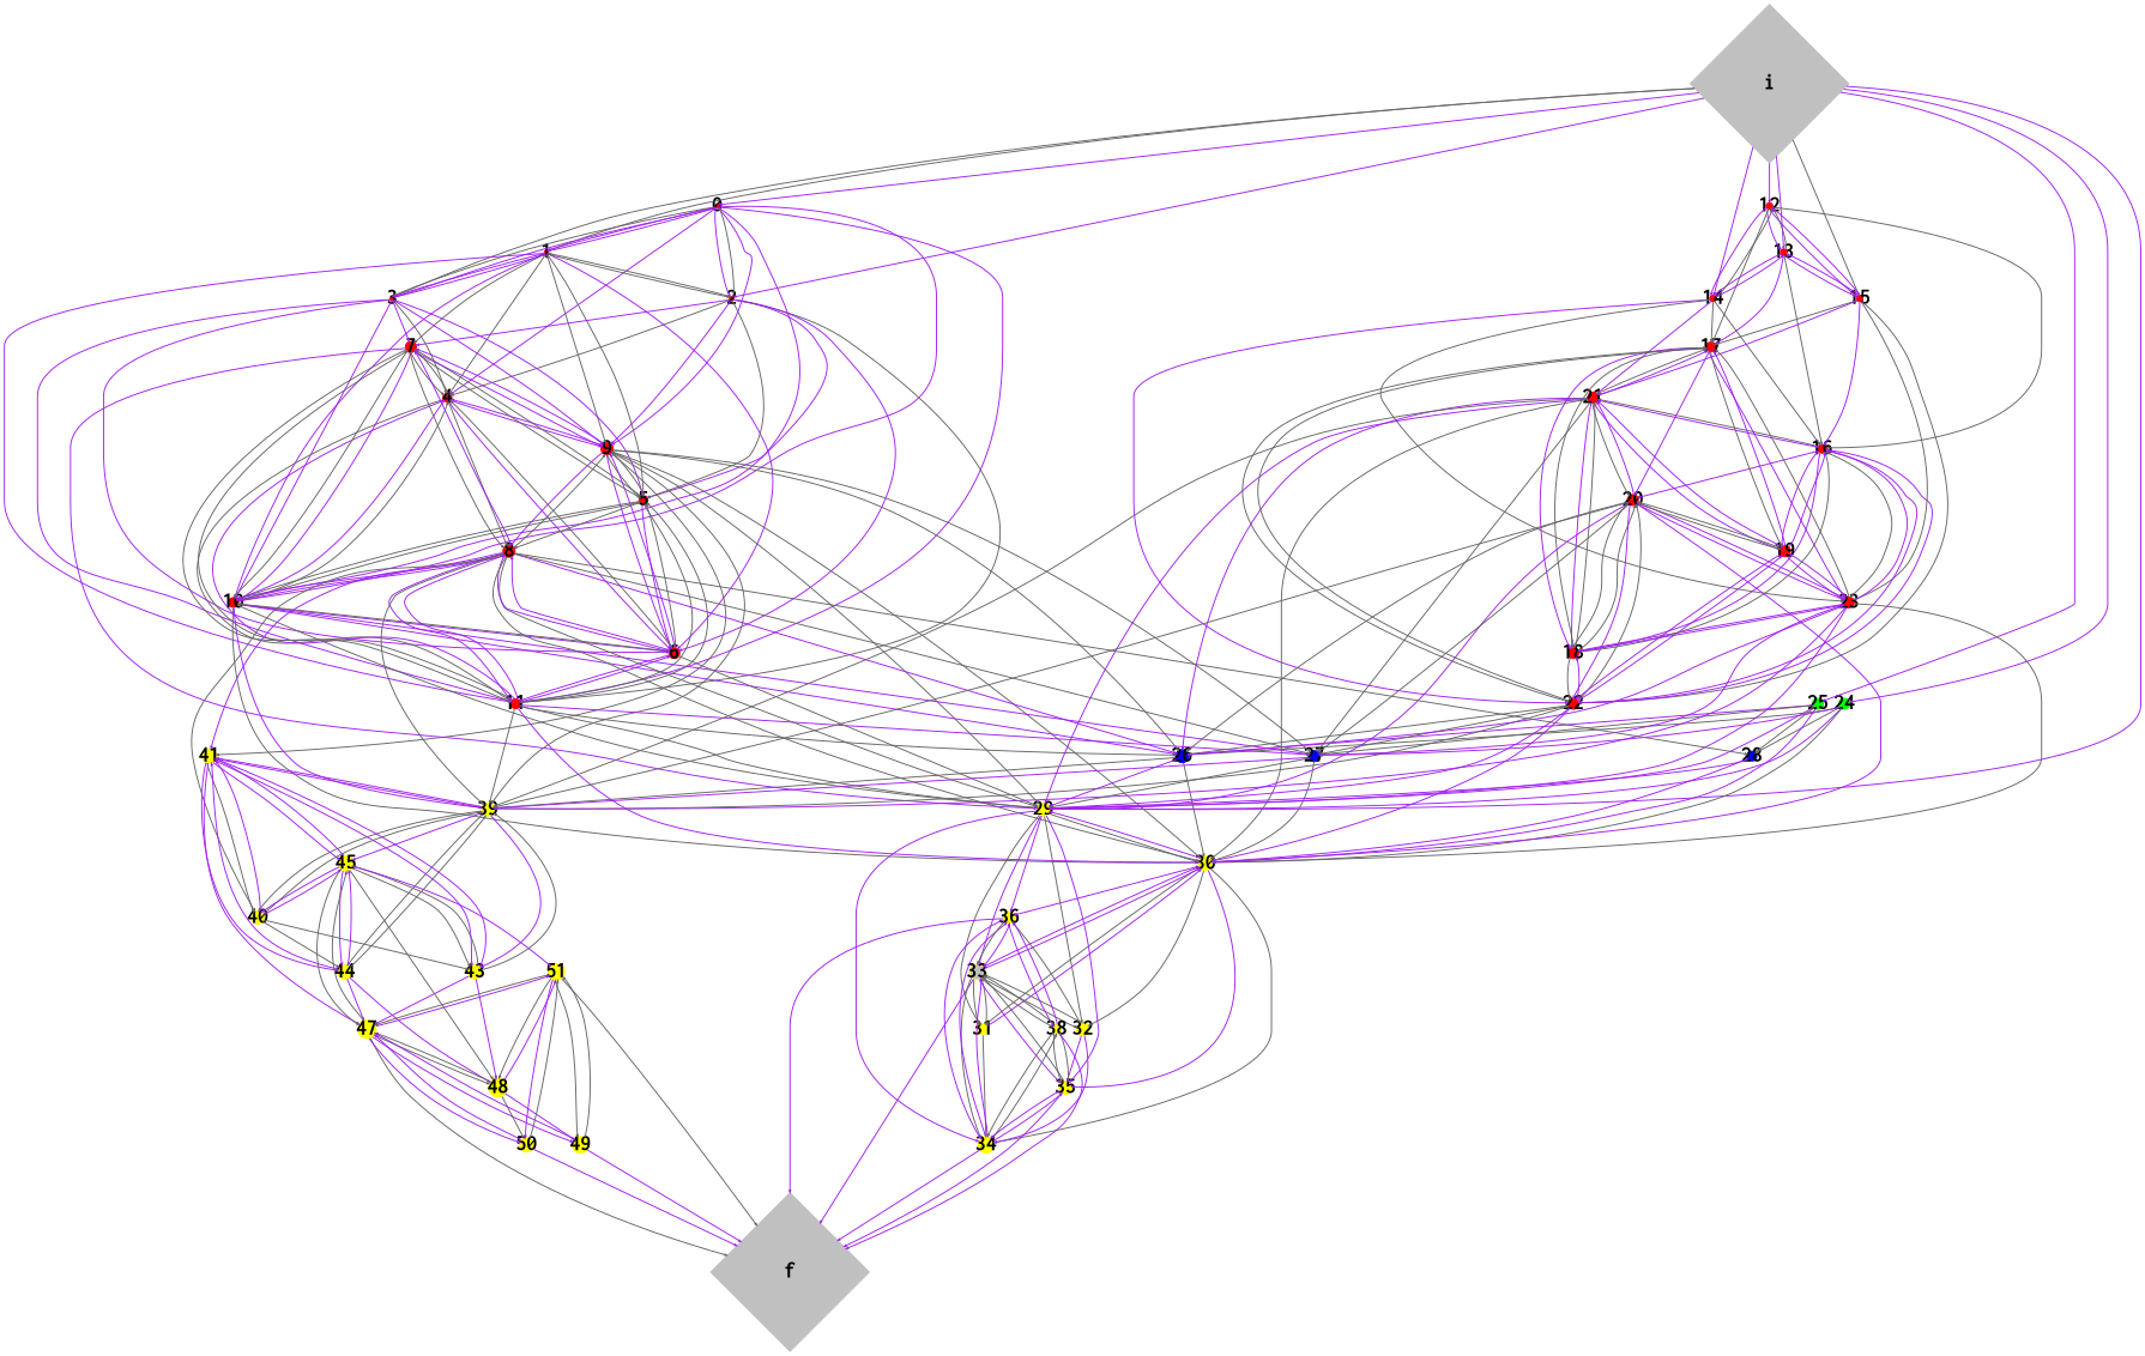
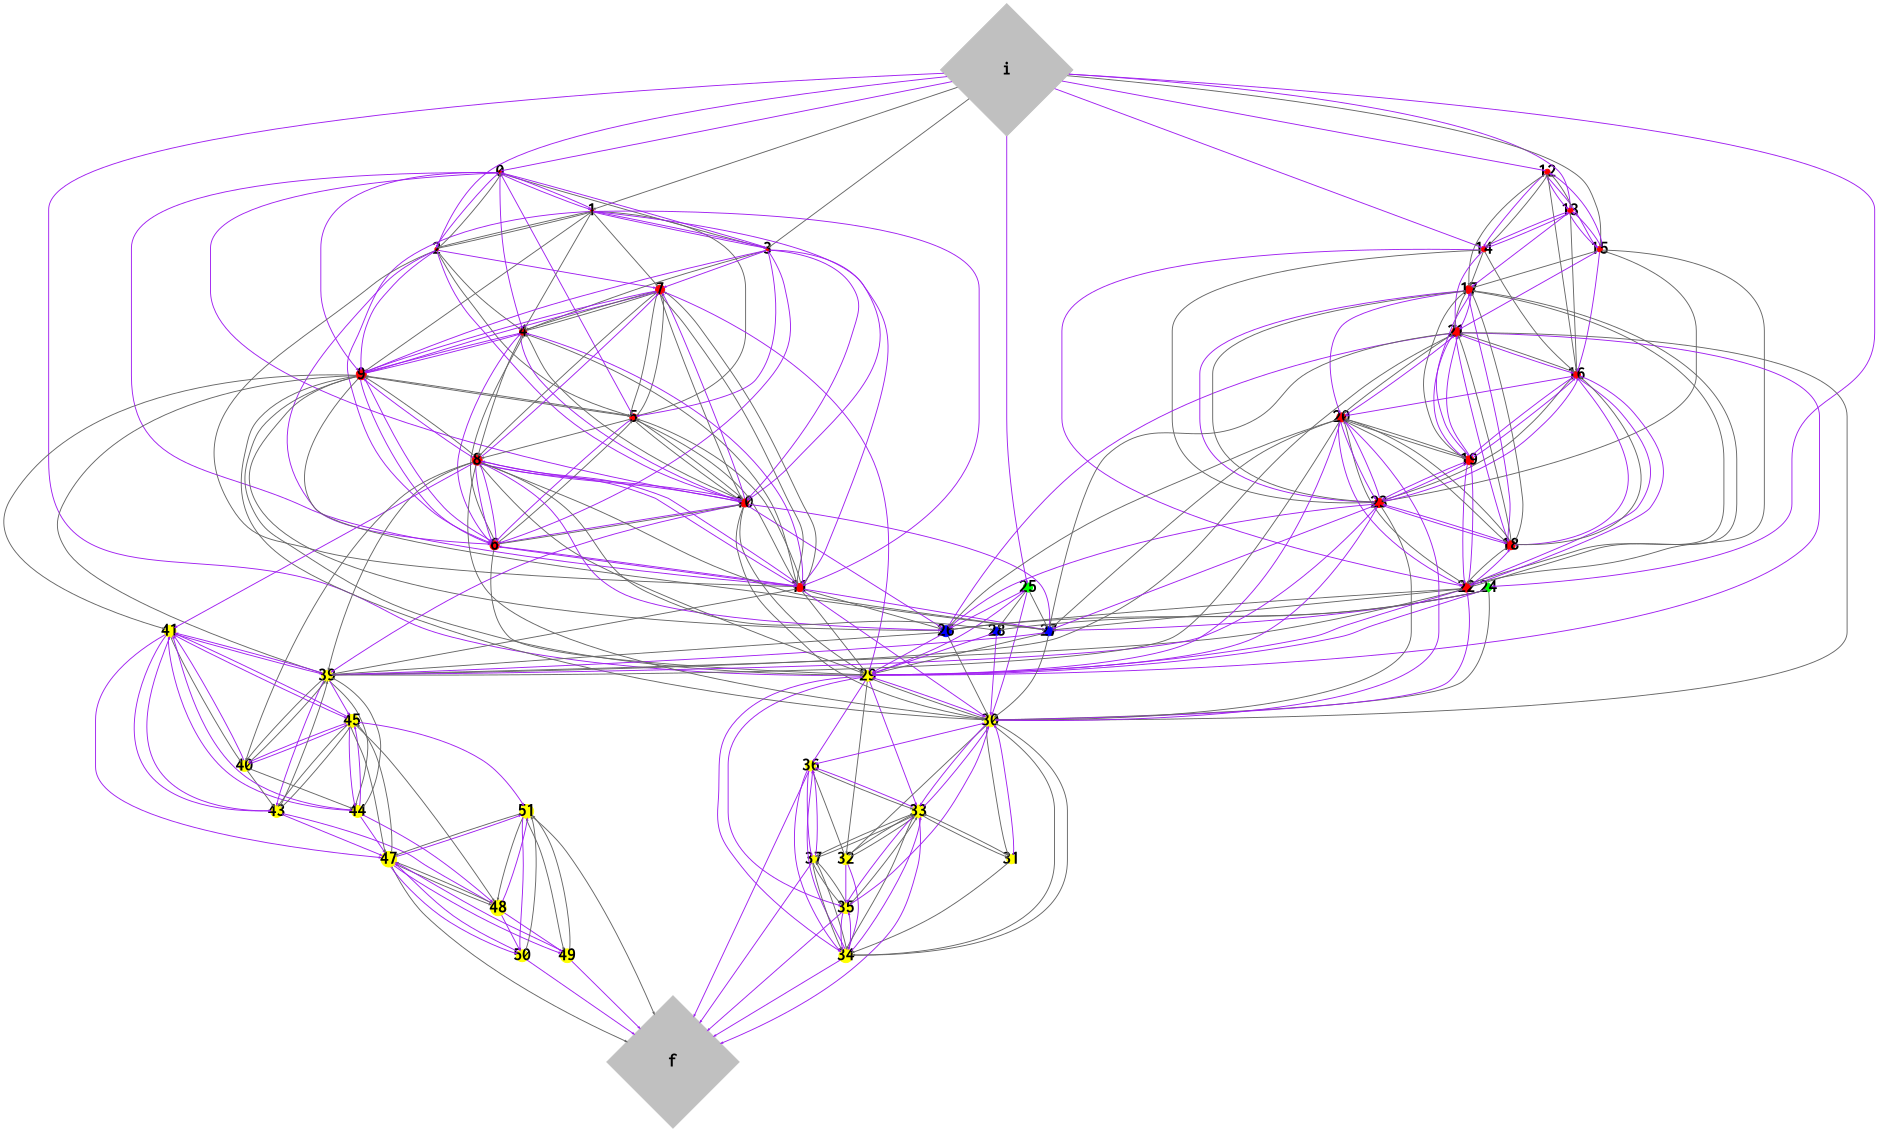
  digraph {
    nodesep=0.2
    rankdir=TB
    ranksep=0.5
    node [color=red fixedsize=true fontname="Courier-Bold" fontsize=20 shape=circle style=filled]
    edge [arrowhead=normal arrowsize=0.2 color=purple penwidth=1]
    i [color=gray height=2 shape=diamond width=2]
    f [color=gray height=2 shape=diamond width=2]
    0 [height=0.06218562130134445 width=0.06218562130134445]
    1 [height=0.062473641556177975 width=0.062473641556177975]
    2 [height=0.060335613732483404 width=0.060335613732483404]
    3 [height=0.06076428995106863 width=0.06076428995106863]
    12 [height=0.08225360882619398 width=0.08225360882619398]
    13 [height=0.08390312140434095 width=0.08390312140434095]
    14 [height=0.08267339622167641 width=0.08267339622167641]
    15 [height=0.08207004868164634 width=0.08207004868164634]
-   24 [color=green height=0.1410218197132845 width=0.1410218197132845]
+   24 [color=green height=0.1410218197132845 shape=diamond width=0.1410218197132845]
    25 [color=green height=0.1388657709212021 width=0.1388657709212021]
    29 [color=yellow height=0.16481122624826464 width=0.16481122624826464]
    4 [height=0.1160295114874771 width=0.1160295114874771]
    5 [height=0.11653369696246373 width=0.11653369696246373]
    9 [height=0.15755762950253918 width=0.15755762950253918]
    10 [height=0.12812561895158764 width=0.12812561895158764]
    11 [height=0.1290394193499004 width=0.1290394193499004]
    6 [height=0.1336398638499214 width=0.1336398638499214]
    7 [height=0.13710933834962385 width=0.13710933834962385]
    16 [height=0.11666685239442634 width=0.11666685239442634]
    17 [height=0.11897250632425364 width=0.11897250632425364]
    21 [height=0.13791878948292127 width=0.13791878948292127]
    22 [height=0.136487912739761 width=0.136487912739761]
    23 [height=0.13629409219011573 width=0.13629409219011573]
    26 [color=blue height=0.16317894863112065 width=0.16317894863112065]
    27 [color=blue height=0.14405789941512728 width=0.14405789941512728]
    28 [color=blue height=0.12487761511179825 width=0.12487761511179825]
    30 [color=yellow height=0.17386296725300168 width=0.17386296725300168]
    31 [color=yellow height=0.13976428684133627 width=0.13976428684133627]
    32 [color=yellow height=0.16897569302805343 width=0.16897569302805343]
-   33 [color=yellow height=0.20102831909950347 width=0.20102831909950347 fillcolor=gray]
+   33 [color=yellow height=0.20102831909950347 width=0.20102831909950347]
    34 [color=yellow height=0.21056711421529806 width=0.21056711421529806]
    35 [color=yellow height=0.16614289589166048 width=0.16614289589166048]
    36 [color=yellow height=0.1544416209362763 width=0.1544416209362763]
    8 [height=0.14711550151429076 width=0.14711550151429076]
    39 [color=yellow height=0.16056289645862046 width=0.16056289645862046]
    41 [color=yellow height=0.1799569447982843 width=0.1799569447982843]
    40 [color=yellow height=0.160064129841665 width=0.160064129841665]
    43 [color=yellow height=0.18165382486205242 width=0.18165382486205242]
    44 [color=yellow height=0.18581050248542905 width=0.18581050248542905]
    45 [color=yellow height=0.19310003842195517 width=0.19310003842195517]
    47 [color=yellow height=0.23655871498357542 width=0.23655871498357542]
    18 [height=0.13507722222327914 width=0.13507722222327914]
    19 [height=0.1330437478777503 width=0.1330437478777503]
    20 [height=0.13821052094917552 width=0.13821052094917552]
-   37 [color=yellow height=0.11218669243158629 width=0.11218669243158629 label=38]
+   37 [color=yellow height=0.11218669243158629 width=0.11218669243158629]
    48 [color=yellow height=0.2320678964007571 width=0.2320678964007571]
    51 [color=yellow height=0.20185312077981282 width=0.20185312077981282]
    49 [color=yellow height=0.202258778064531 width=0.202258778064531]
    50 [color=yellow height=0.17730517189283843 width=0.17730517189283843]
    subgraph sub_1 {
      rank=source
      i
    }
    subgraph sub_2 {
      rank=min
      i
    }
    subgraph sub_3 {
      rank=max
      f
    }
    subgraph sub_4 {
      rank=sink
      f
    }
    i -> 0
    i -> 1 [color=gray40]
    i -> 2
    i -> 3 [color=gray40]
    i -> 12
    i -> 13
    i -> 14
    i -> 15 [color=gray40]
    i -> 24
    i -> 25
    i -> 29
    0 -> 1
    0 -> 2
    0 -> 3 [color=gray40]
    0 -> 4
    0 -> 5
    0 -> 9
    0 -> 10
    0 -> 11
    1 -> 0
    1 -> 2 [color=gray40]
    1 -> 3
    1 -> 4 [color=gray40]
    1 -> 5 [color=gray40]
    1 -> 9 [color=gray40]
    1 -> 10
    1 -> 11
    1 -> 6
    1 -> 7 [color=gray40]
    2 -> 0 [color=gray40]
    2 -> 1 [color=gray40]
    2 -> 4 [color=gray40]
    2 -> 5 [color=gray40]
    2 -> 9
    2 -> 10
    2 -> 11 [color=gray40]
    2 -> 6
    2 -> 7
    3 -> 0
    3 -> 1
    3 -> 4 [color=gray40]
    3 -> 5
    3 -> 9
    3 -> 10
    3 -> 11
    3 -> 6
    3 -> 7
    12 -> 13
    12 -> 14
    12 -> 15
    12 -> 16 [color=gray40]
    12 -> 17 [color=gray40]
    13 -> 12 [color=gray40]
    13 -> 14
    13 -> 15
    13 -> 16 [color=gray40]
    13 -> 17
    14 -> 12 [color=gray40]
    14 -> 13
    14 -> 16 [color=gray40]
    14 -> 17 [color=gray40]
    14 -> 21
    14 -> 22
    14 -> 23 [color=gray40]
    15 -> 12
    15 -> 13
    15 -> 16
    15 -> 17 [color=gray40]
    15 -> 21
    15 -> 22 [color=gray40]
    15 -> 23 [color=gray40]
    24 -> 29
    24 -> 26 [color=gray40]
    24 -> 27
    24 -> 28 [color=gray40]
    24 -> 30 [color=gray40]
    25 -> 29
    25 -> 26
    25 -> 27 [color=gray40]
    25 -> 28 [color=gray40]
    25 -> 30
    29 -> 30 [color=gray40]
-   29 -> 31 [color=gray40]
    29 -> 32 [color=gray40]
    29 -> 33
    29 -> 34
    29 -> 35
    29 -> 36
    4 -> 9
    4 -> 10
    4 -> 11 [color=gray40]
    4 -> 6
    4 -> 7 [color=gray40]
    4 -> 8 [color=gray40]
    5 -> 9 [color=gray40]
    5 -> 10 [color=gray40]
    5 -> 11 [color=gray40]
    5 -> 6
    5 -> 7 [color=gray40]
    5 -> 8 [color=gray40]
    9 -> 29 [color=gray40]
    9 -> 4
    9 -> 5 [color=gray40]
    9 -> 6
    9 -> 7
    9 -> 26 [color=gray40]
    9 -> 27 [color=gray40]
    9 -> 30 [color=gray40]
    9 -> 8
    9 -> 39 [color=gray40]
    9 -> 41 [color=gray40]
    10 -> 29 [color=gray40]
    10 -> 4 [color=gray40]
    10 -> 5 [color=gray40]
    10 -> 6
    10 -> 7
    10 -> 26
    10 -> 27
    10 -> 30 [color=gray40]
    10 -> 8
    10 -> 39
    11 -> 29 [color=gray40]
    11 -> 4
    11 -> 5 [color=gray40]
    11 -> 6
    11 -> 7 [color=gray40]
    11 -> 26 [color=gray40]
    11 -> 27
    11 -> 30
    11 -> 8
    11 -> 39 [color=gray40]
    6 -> 29 [color=gray40]
    6 -> 4 [color=gray40]
    6 -> 5 [color=gray40]
    6 -> 9
    6 -> 10 [color=gray40]
    6 -> 11
    6 -> 8
    7 -> 29
    7 -> 4 [color=gray40]
    7 -> 5 [color=gray40]
    7 -> 9
    7 -> 10 [color=gray40]
    7 -> 11 [color=gray40]
    7 -> 8 [color=gray40]
    16 -> 21 [color=gray40]
    16 -> 22
    16 -> 23 [color=gray40]
    16 -> 18
    16 -> 19
    16 -> 20
    17 -> 21 [color=gray40]
    17 -> 22 [color=gray40]
    17 -> 23
    17 -> 18
    17 -> 19 [color=gray40]
    17 -> 20
    21 -> 29
    21 -> 16
    21 -> 17
    21 -> 26
    21 -> 27 [color=gray40]
    21 -> 30 [color=gray40]
    21 -> 39 [color=gray40]
    21 -> 18
    21 -> 19
    21 -> 20 [color=gray40]
    22 -> 29
    22 -> 16
    22 -> 17 [color=gray40]
    22 -> 26 [color=gray40]
    22 -> 27 [color=gray40]
    22 -> 30
    22 -> 39 [color=gray40]
    22 -> 18
    22 -> 19
    22 -> 20 [color=gray40]
    23 -> 29
    23 -> 16
    23 -> 17 [color=gray40]
    23 -> 26
    23 -> 27
    23 -> 30 [color=gray40]
    23 -> 39
    23 -> 18
    23 -> 19
    23 -> 20
    26 -> 29
    26 -> 30 [color=gray40]
    26 -> 39 [color=gray40]
    27 -> 29 [color=gray40]
    27 -> 30 [color=gray40]
    27 -> 39
    28 -> 29
    28 -> 30
    30 -> 29
    30 -> 31 [color=gray40]
    30 -> 32 [color=gray40]
    30 -> 33
    30 -> 34 [color=gray40]
    30 -> 35
    30 -> 36
    31 -> 30
    31 -> 33 [color=gray40]
    31 -> 34 [color=gray40]
    32 -> 33 [color=gray40]
    32 -> 34
    32 -> 35
    32 -> 36 [color=gray40]
    33 -> f
    33 -> 30
    33 -> 31 [color=gray40]
    33 -> 32 [color=gray40]
    33 -> 34 [color=gray40]
    33 -> 35
    33 -> 36
    33 -> 37 [color=gray40]
    34 -> f
+   34 -> 30 [color=gray40]
    34 -> 33
    34 -> 35
    34 -> 36
    34 -> 37 [color=gray40]
    35 -> f
    35 -> 33 [color=gray40]
    35 -> 34
    35 -> 37 [color=gray40]
    36 -> f
    36 -> 33 [color=gray40]
    36 -> 34
    36 -> 37
    8 -> 29 [color=gray40]
    8 -> 9 [color=gray40]
    8 -> 10
    8 -> 11
    8 -> 6
    8 -> 7
    8 -> 26
    8 -> 27 [color=gray40]
    8 -> 28 [color=gray40]
    8 -> 30 [color=gray40]
    8 -> 39 [color=gray40]
    8 -> 41
    8 -> 40 [color=gray40]
    39 -> 41
    39 -> 40 [color=gray40]
    39 -> 43
    39 -> 44 [color=gray40]
    39 -> 45
    41 -> 39
    41 -> 40 [color=gray40]
    41 -> 43
    41 -> 44
    41 -> 45
    41 -> 47
    40 -> 39 [color=gray40]
    40 -> 41
    40 -> 43 [color=gray40]
    40 -> 44 [color=gray40]
    40 -> 45
    43 -> 39 [color=gray40]
    43 -> 41
    43 -> 45 [color=gray40]
    43 -> 47
    43 -> 48
    44 -> 39 [color=gray40]
    44 -> 41
    44 -> 45
    44 -> 47
    44 -> 48
    45 -> 41
    45 -> 40
    45 -> 43 [color=gray40]
    45 -> 44
    45 -> 47 [color=gray40]
    45 -> 48 [color=gray40]
    45 -> 51
    47 -> f [color=gray40]
    47 -> 45 [color=gray40]
    47 -> 48 [color=gray40]
    47 -> 51
    47 -> 49
    47 -> 50
    18 -> 16 [color=gray40]
    18 -> 17 [color=gray40]
    18 -> 21 [color=gray40]
    18 -> 22 [color=gray40]
    18 -> 23
    18 -> 20 [color=gray40]
    19 -> 16
    19 -> 17
    19 -> 21
    19 -> 22
    19 -> 23
    19 -> 20 [color=gray40]
    20 -> 29
    20 -> 21
    20 -> 22
    20 -> 23
    20 -> 26 [color=gray40]
    20 -> 27 [color=gray40]
    20 -> 30
    20 -> 39 [color=gray40]
    20 -> 18 [color=gray40]
    20 -> 19 [color=gray40]
    37 -> f
    37 -> 33 [color=gray40]
    37 -> 34 [color=gray40]
    37 -> 35 [color=gray40]
    37 -> 36
    48 -> 47 [color=gray40]
    48 -> 51
    48 -> 49
-   48 -> 50 [color=gray40]
+   48 -> 50
    51 -> f [color=gray40]
    51 -> 47 [color=gray40]
    51 -> 48 [color=gray40]
    51 -> 49 [color=gray40]
    51 -> 50
    49 -> f
    49 -> 47
    49 -> 51 [color=gray40]
    50 -> f
    50 -> 47
    50 -> 51 [color=gray40]
  }
